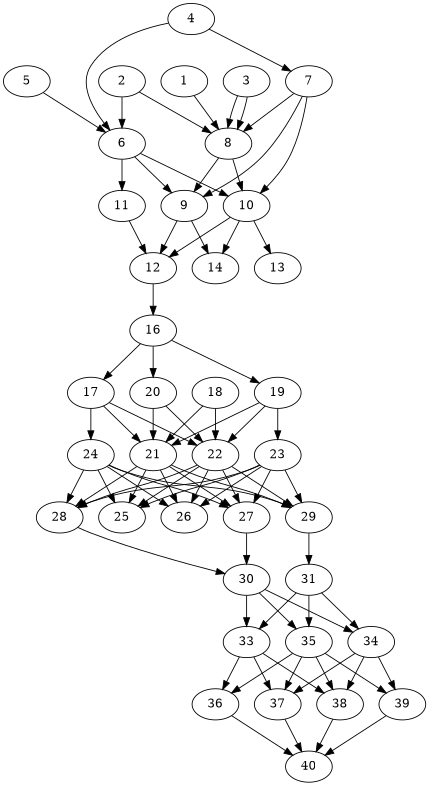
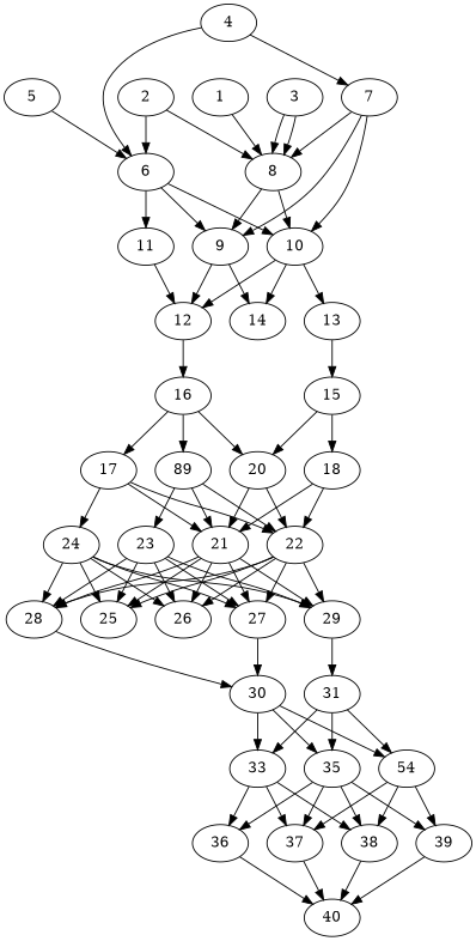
  digraph {
    node [alpha=0.01]
    1 [alpha=0.17 expect_size=29604864]
    8 [expect_size=29213696]
    9 [expect_size=8778752]
    10 [alpha=0.16 expect_size=29145088]
    12 [alpha=0.08 expect_size=13476864]
    14 [alpha=0.10 expect_size=24086528]
    13 [alpha=0.10 expect_size=30458880]
    2 [alpha=0.07 expect_size=32282624]
    6 [alpha=0.11 expect_size=19187712]
    11 [alpha=0.18 expect_size=21188608]
    3 [alpha=0.17 expect_size=47874048]
    4 [alpha=0.03 expect_size=40140800]
    7 [expect_size=16048128]
    5 [alpha=0.18 expect_size=17533952]
    16 [alpha=0.02 expect_size=26890240]
+   15 [alpha=0.10 expect_size=30938112]
    20 [alpha=0.17 expect_size=13744128]
    17 [alpha=0.13 expect_size=6365184]
-   19 [expect_size=11862016]
+   19 [expect_size=11862016 label=89]
    18 [alpha=0.11 expect_size=8665088]
    21 [alpha=0.03 expect_size=50313216]
    22 [expect_size=45304832]
    24 [alpha=0.07 expect_size=39611392]
    23 [alpha=0.16 expect_size=16644096]
    25 [alpha=0.03 expect_size=16254976]
    26 [alpha=0.05 expect_size=40584192]
    27 [alpha=0.11 expect_size=45145088]
    28 [alpha=0.07 expect_size=29776896]
    29 [alpha=0.05 expect_size=9328640]
    30 [alpha=0.13 expect_size=10741760]
    31 [alpha=0.08 expect_size=49804288]
    33 [alpha=0.16 expect_size=10703872]
-   34 [alpha=0.13 expect_size=49397760]
+   34 [alpha=0.13 expect_size=49397760 label=54]
    35 [expect_size=18744320]
    36 [alpha=0.18 expect_size=25406464]
    37 [alpha=0.15 expect_size=36144128]
    38 [alpha=0.14 expect_size=14575616]
    39 [alpha=0.16 expect_size=31859712]
    40 [expect_size=44347392]
    1 -> 8
    8 -> 9
    8 -> 10
    9 -> 12
    9 -> 14
    10 -> 12
    10 -> 14
    10 -> 13
    12 -> 16
+   13 -> 15
    2 -> 8
    2 -> 6
    6 -> 9
    6 -> 10
    6 -> 11
    11 -> 12
    3 -> 8
    3 -> 8
    4 -> 6
    4 -> 7
    7 -> 8
    7 -> 9
    7 -> 10
    5 -> 6
    16 -> 20
    16 -> 17
    16 -> 19
+   15 -> 20
+   15 -> 18
    20 -> 21
    20 -> 22
    17 -> 21
    17 -> 22
    17 -> 24
    19 -> 21
    19 -> 22
    19 -> 23
    18 -> 21
    18 -> 22
    21 -> 25
    21 -> 26
    21 -> 27
    21 -> 28
    21 -> 29
    22 -> 25
    22 -> 26
    22 -> 27
    22 -> 28
    22 -> 29
    24 -> 25
    24 -> 26
    24 -> 27
    24 -> 28
    24 -> 29
    23 -> 25
    23 -> 26
    23 -> 27
    23 -> 28
    23 -> 29
    27 -> 30
    28 -> 30
    29 -> 31
    30 -> 33
    30 -> 34
    30 -> 35
    31 -> 33
    31 -> 34
    31 -> 35
    33 -> 36
    33 -> 37
    33 -> 38
    34 -> 37
    34 -> 38
    34 -> 39
    35 -> 36
    35 -> 37
    35 -> 38
    35 -> 39
    36 -> 40
    37 -> 40
    38 -> 40
    39 -> 40
  }
